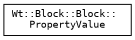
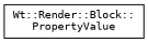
  digraph {
    rankdir=LR
    fontname="DejaVu Sans Mono"
-   n1 [color=black fillcolor=white fontname="DejaVu Sans Mono" fontsize=10 height=0.2 label="Wt::Block::Block::\lPropertyValue" shape=record style=filled width=0.4]
+   n1 [color=black fillcolor=white fontname="DejaVu Sans Mono" fontsize=10 height=0.2 label="Wt::Render::Block::\lPropertyValue" shape=record style=filled width=0.4]
  }
